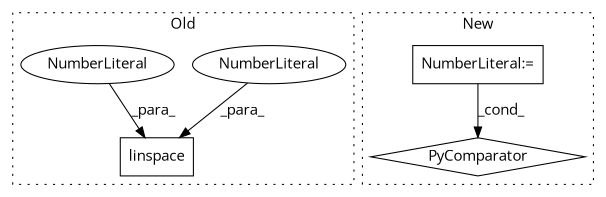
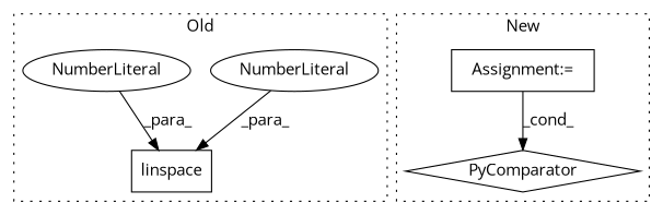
  digraph {
    fontname="Open Sans"
    node [a=34 fontname="Open Sans" l=3 shape=box]
    edge [fontname="Open Sans"]
    n1 [a=32 l="9,1" label=linspace s="1385,1406"]
    n2 [label=NumberLiteral s=1403 shape=ellipse]
    n3 [label=NumberLiteral s=1399 shape=ellipse]
    n4 [a=113 l=22 label=PyComparator s=1553 shape=diamond]
-   n5 [a=7 l=1 label="NumberLiteral:=" s=640]
+   n5 [a=7 l=1 label="Assignment:=" s=640]
    subgraph cluster_1 {
      label=Old
      style=dotted
      n1
      n2
      n3
    }
    subgraph cluster_2 {
      label=New
      style=dotted
      n4
      n5
    }
    n2 -> n1 [label=_para_]
    n3 -> n1 [label=_para_]
    n5 -> n4 [label=_cond_]
  }
